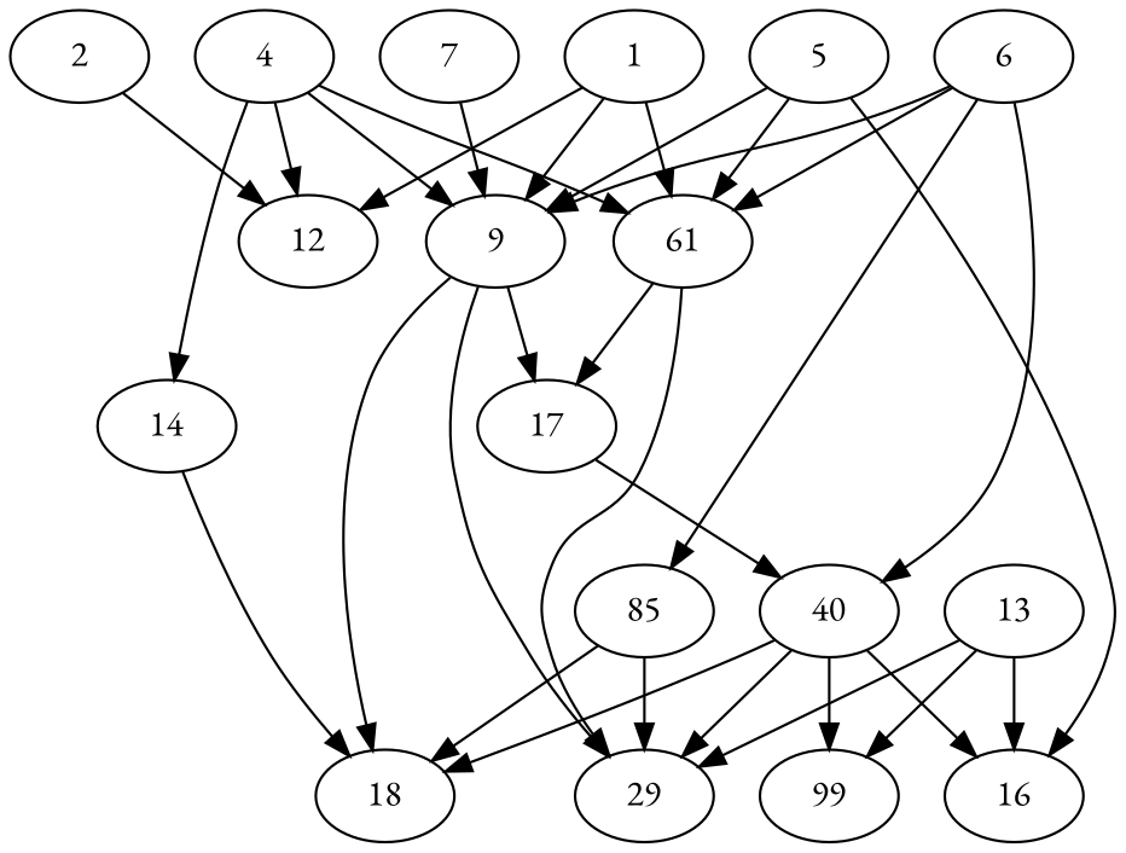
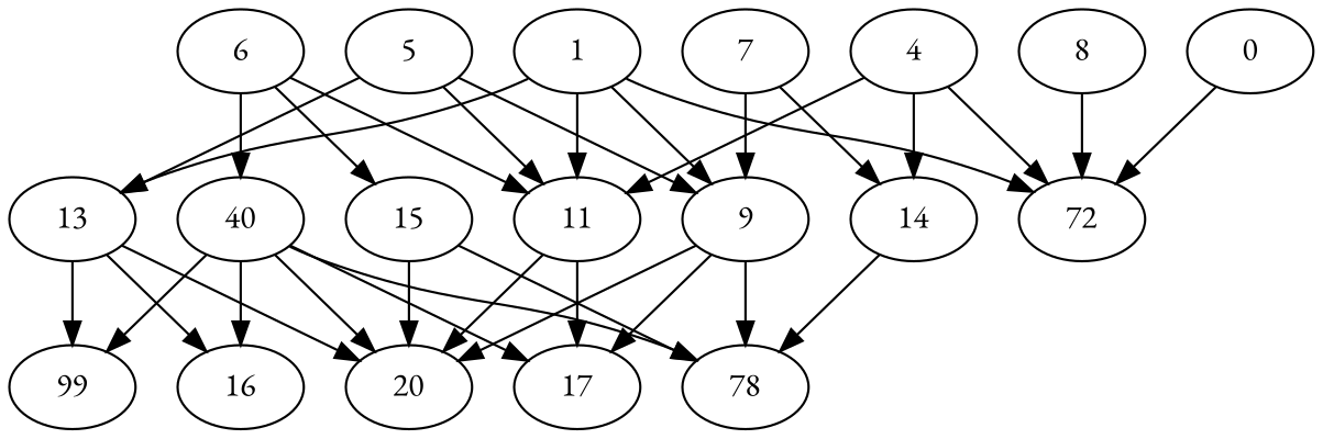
  digraph {
    fontname="EB Garamond"
    node [alpha=0.06 fontname="EB Garamond"]
    edge [fontname="EB Garamond"]
    1 [expect_size=14965760]
    9 [alpha=0.20 expect_size=13315072]
-   11 [alpha=0.16 expect_size=49271808 label=61]
-   12 [alpha=0.07 expect_size=15975424]
+   11 [alpha=0.16 expect_size=49271808]
+   12 [alpha=0.07 expect_size=15975424 label=72]
    13 [alpha=0.05 expect_size=30494720]
    17 [alpha=0.08 expect_size=19048448]
-   18 [alpha=0.16 expect_size=18239488]
-   20 [alpha=0.01 expect_size=16191488 label=29]
+   18 [alpha=0.16 expect_size=18239488 label=78]
+   20 [alpha=0.01 expect_size=16191488]
    16 [expect_size=17065984]
    n10 [alpha=0.12 expect_size=16240640 label=99]
-   2 [expect_size=14254080]
+   2 [expect_size=14254080 label=0]
    4 [alpha=0.03 expect_size=5695488]
    14 [alpha=0.19 expect_size=8846336]
    5 [alpha=0.00 expect_size=6409216]
    6 [alpha=0.01 expect_size=16769024]
    n16 [alpha=0.09 expect_size=41233408 label=40]
-   15 [alpha=0.14 expect_size=16951296 label=85]
+   15 [alpha=0.14 expect_size=16951296]
    7 [alpha=0.20 expect_size=13363200]
+   8 [alpha=0.19 expect_size=13509632]
    1 -> 9
    1 -> 11
    1 -> 12
+   1 -> 13
    9 -> 17
    9 -> 18
    9 -> 20
    11 -> 17
    11 -> 20
    13 -> 20
    13 -> 16
    13 -> n10
    2 -> 12
-   4 -> 9
    4 -> 11
    4 -> 12
    4 -> 14
    14 -> 18
    5 -> 9
    5 -> 11
-   5 -> 16
-   6 -> 9
+   5 -> 13
    6 -> 11
    6 -> n16
    6 -> 15
-   17 -> n16
+   n16 -> 17
    n16 -> 18
    n16 -> 20
    n16 -> 16
    n16 -> n10
    15 -> 18
    15 -> 20
    7 -> 9
+   7 -> 14
+   8 -> 12
  }
